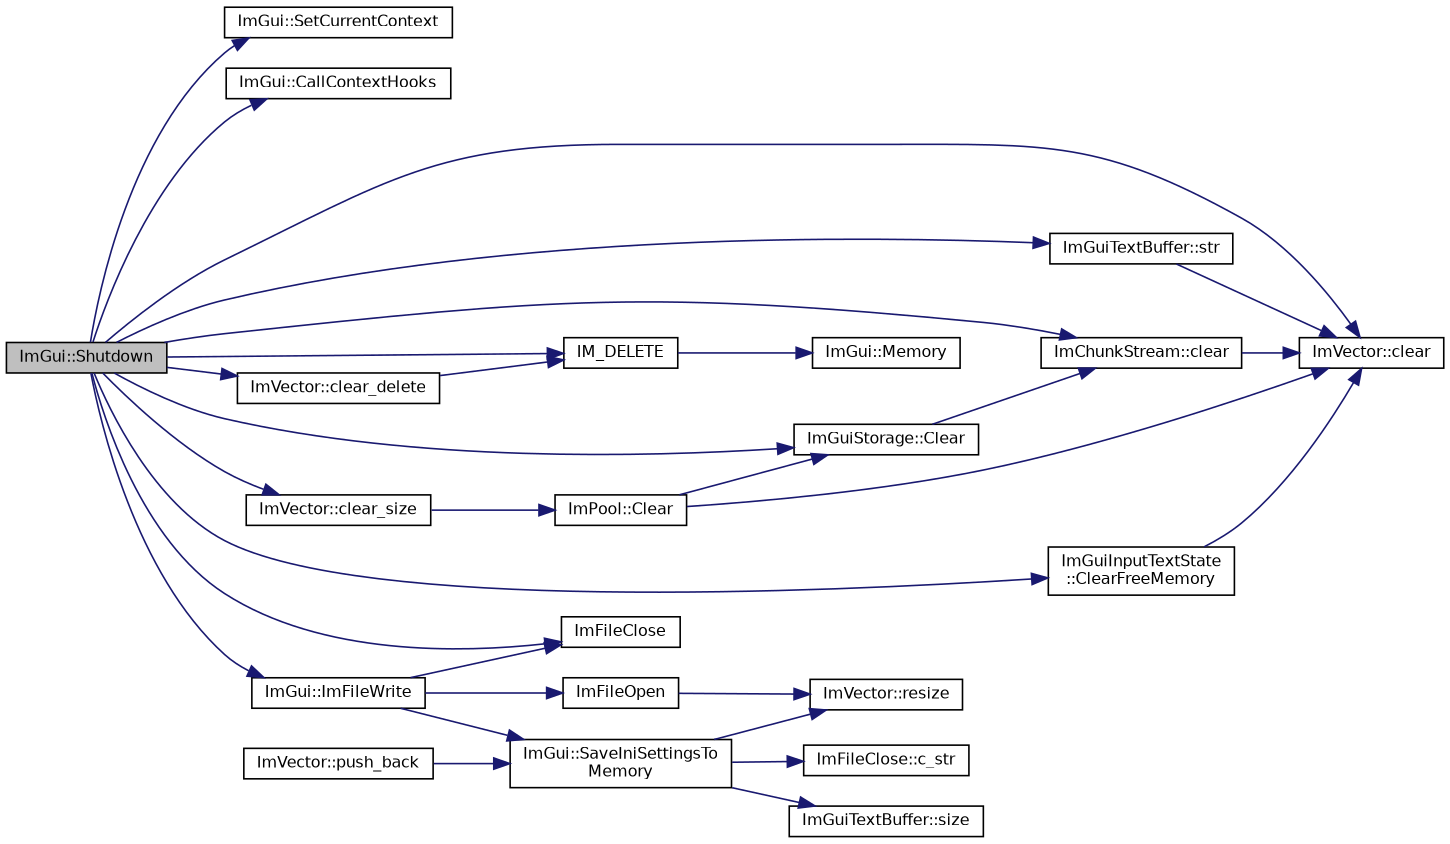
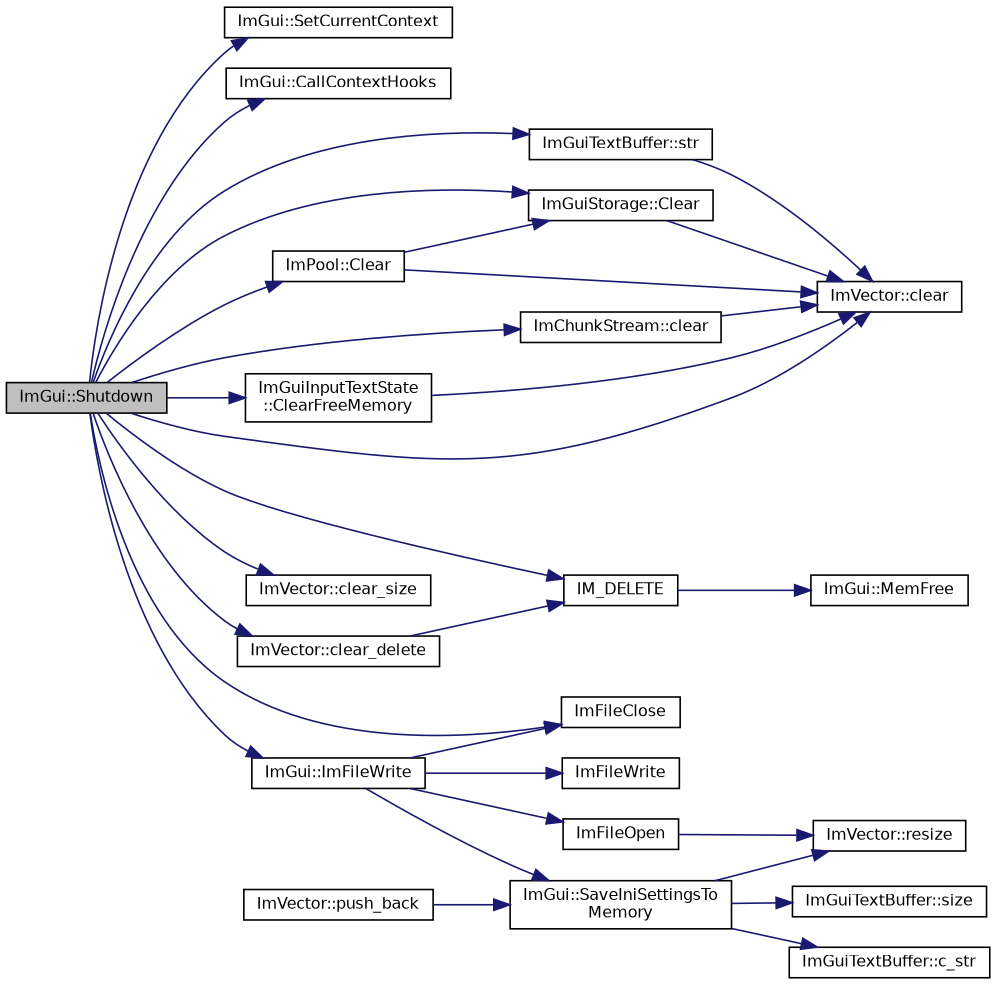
  digraph {
    rankdir=LR
    node [color=black fillcolor=white fontname=Helvetica fontsize=10 shape=record style=filled]
    edge [color=midnightblue fontname=Helvetica fontsize=10 labelfontname=Helvetica labelfontsize=10 style=solid]
    n1 [fillcolor=grey75 fontcolor=black height=0.2 label="ImGui::Shutdown" width=0.4]
    n2 [height=0.2 label="ImGui::CallContextHooks" width=0.4]
    n3 [height=0.2 label="ImVector::clear" width=0.4]
    n4 [height=0.2 label="ImGuiTextBuffer::str" width=0.4]
    n5 [height=0.2 label="ImGuiStorage::Clear" width=0.4]
    n6 [height=0.2 label="ImPool::Clear" width=0.4]
    n7 [height=0.2 label="ImChunkStream::clear" width=0.4]
    n8 [height=0.2 label="ImVector::clear_delete" width=0.4]
    n9 [height=0.2 label=IM_DELETE width=0.4]
    n10 [height=0.2 label="ImVector::clear_size" width=0.4]
    n11 [height=0.2 label="ImGuiInputTextState\l::ClearFreeMemory" width=0.4]
    n12 [height=0.2 label=ImFileClose width=0.4]
    n13 [height=0.2 label="ImGui::ImFileWrite" width=0.4]
    n14 [height=0.2 label="ImGui::SetCurrentContext" width=0.4]
-   n15 [height=0.2 label="ImGui::Memory" width=0.4]
+   n15 [height=0.2 label="ImGui::MemFree" width=0.4]
    n16 [height=0.2 label=ImFileOpen width=0.4]
+   n17 [height=0.2 label=ImFileWrite width=0.4]
    n18 [height=0.2 label="ImGui::SaveIniSettingsTo\lMemory" width=0.4]
    n19 [height=0.2 label="ImVector::resize" width=0.4]
-   n20 [height=0.2 label="ImFileClose::c_str" width=0.4]
+   n20 [height=0.2 label="ImGuiTextBuffer::c_str" width=0.4]
    n21 [height=0.2 label="ImGuiTextBuffer::size" width=0.4]
    n22 [height=0.2 label="ImVector::push_back" width=0.4]
    n1 -> n2
    n1 -> n3
    n1 -> n4
    n1 -> n5
-   n10 -> n6
+   n1 -> n6
    n1 -> n7
    n1 -> n8
    n1 -> n9
    n1 -> n10
    n1 -> n11
    n1 -> n12
    n1 -> n13
    n1 -> n14
    n4 -> n3
-   n5 -> n7
+   n5 -> n3
    n6 -> n3
    n6 -> n5
    n7 -> n3
    n8 -> n9
    n9 -> n15
    n11 -> n3
    n13 -> n12
    n13 -> n16
+   n13 -> n17
    n13 -> n18
    n16 -> n19
    n18 -> n19
    n18 -> n20
    n18 -> n21
    n22 -> n18
  }
